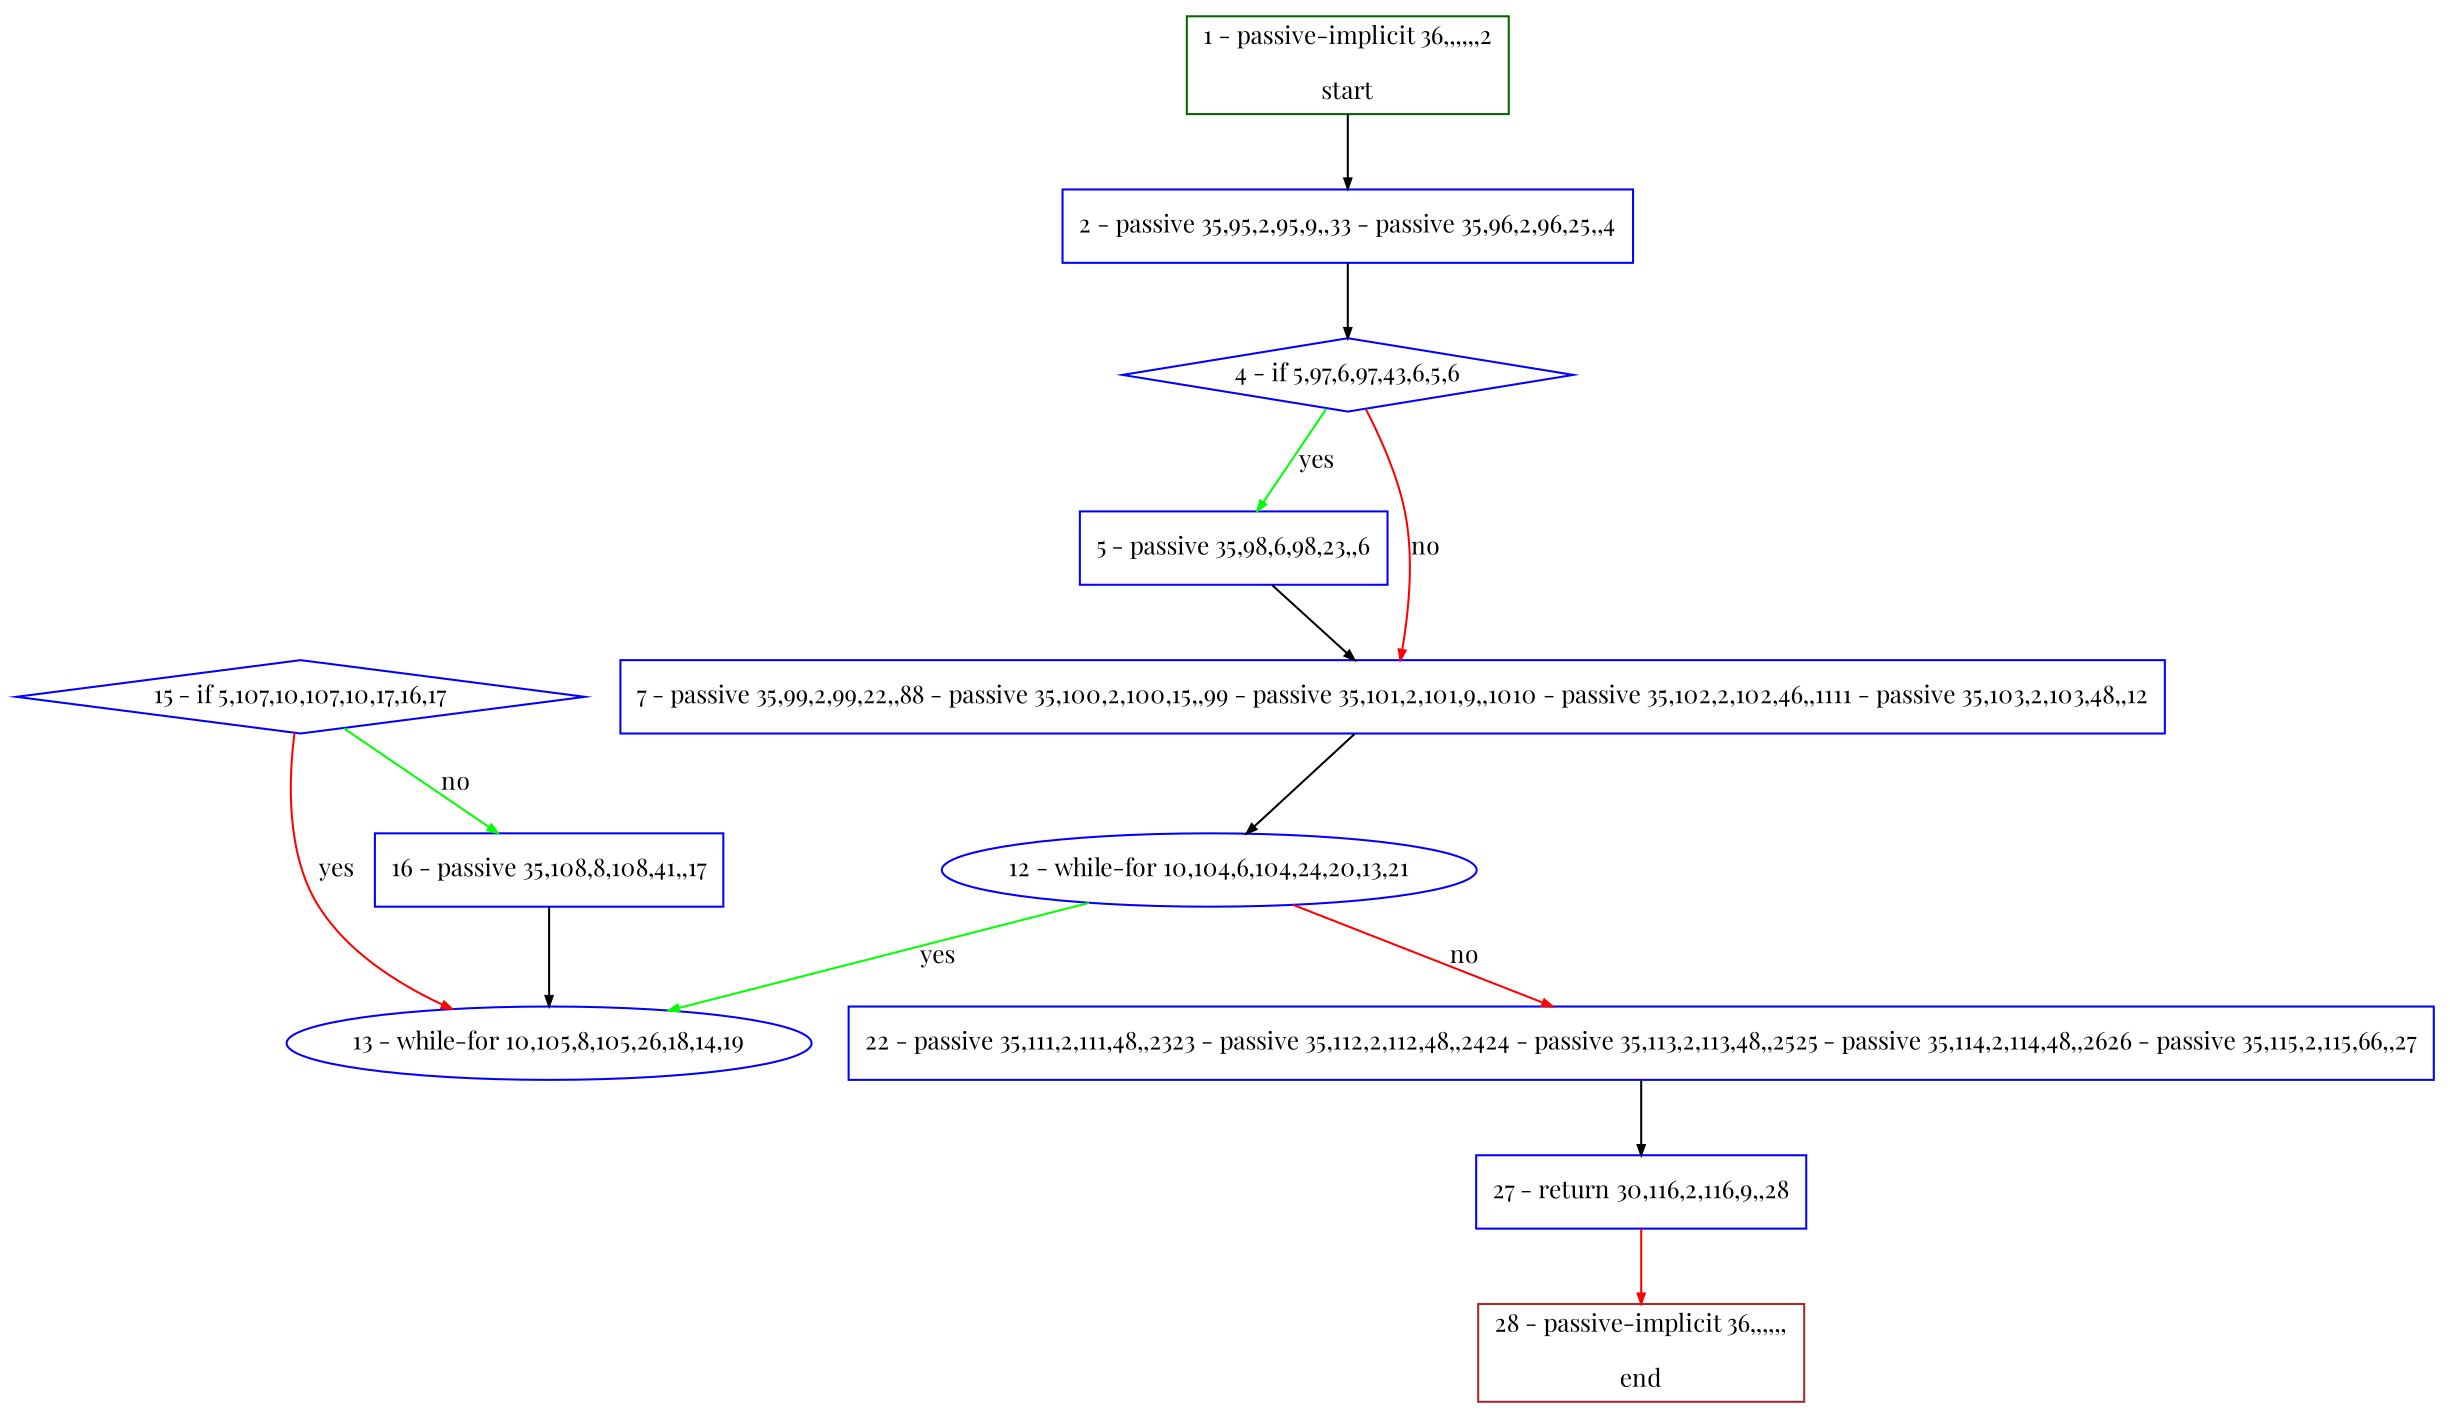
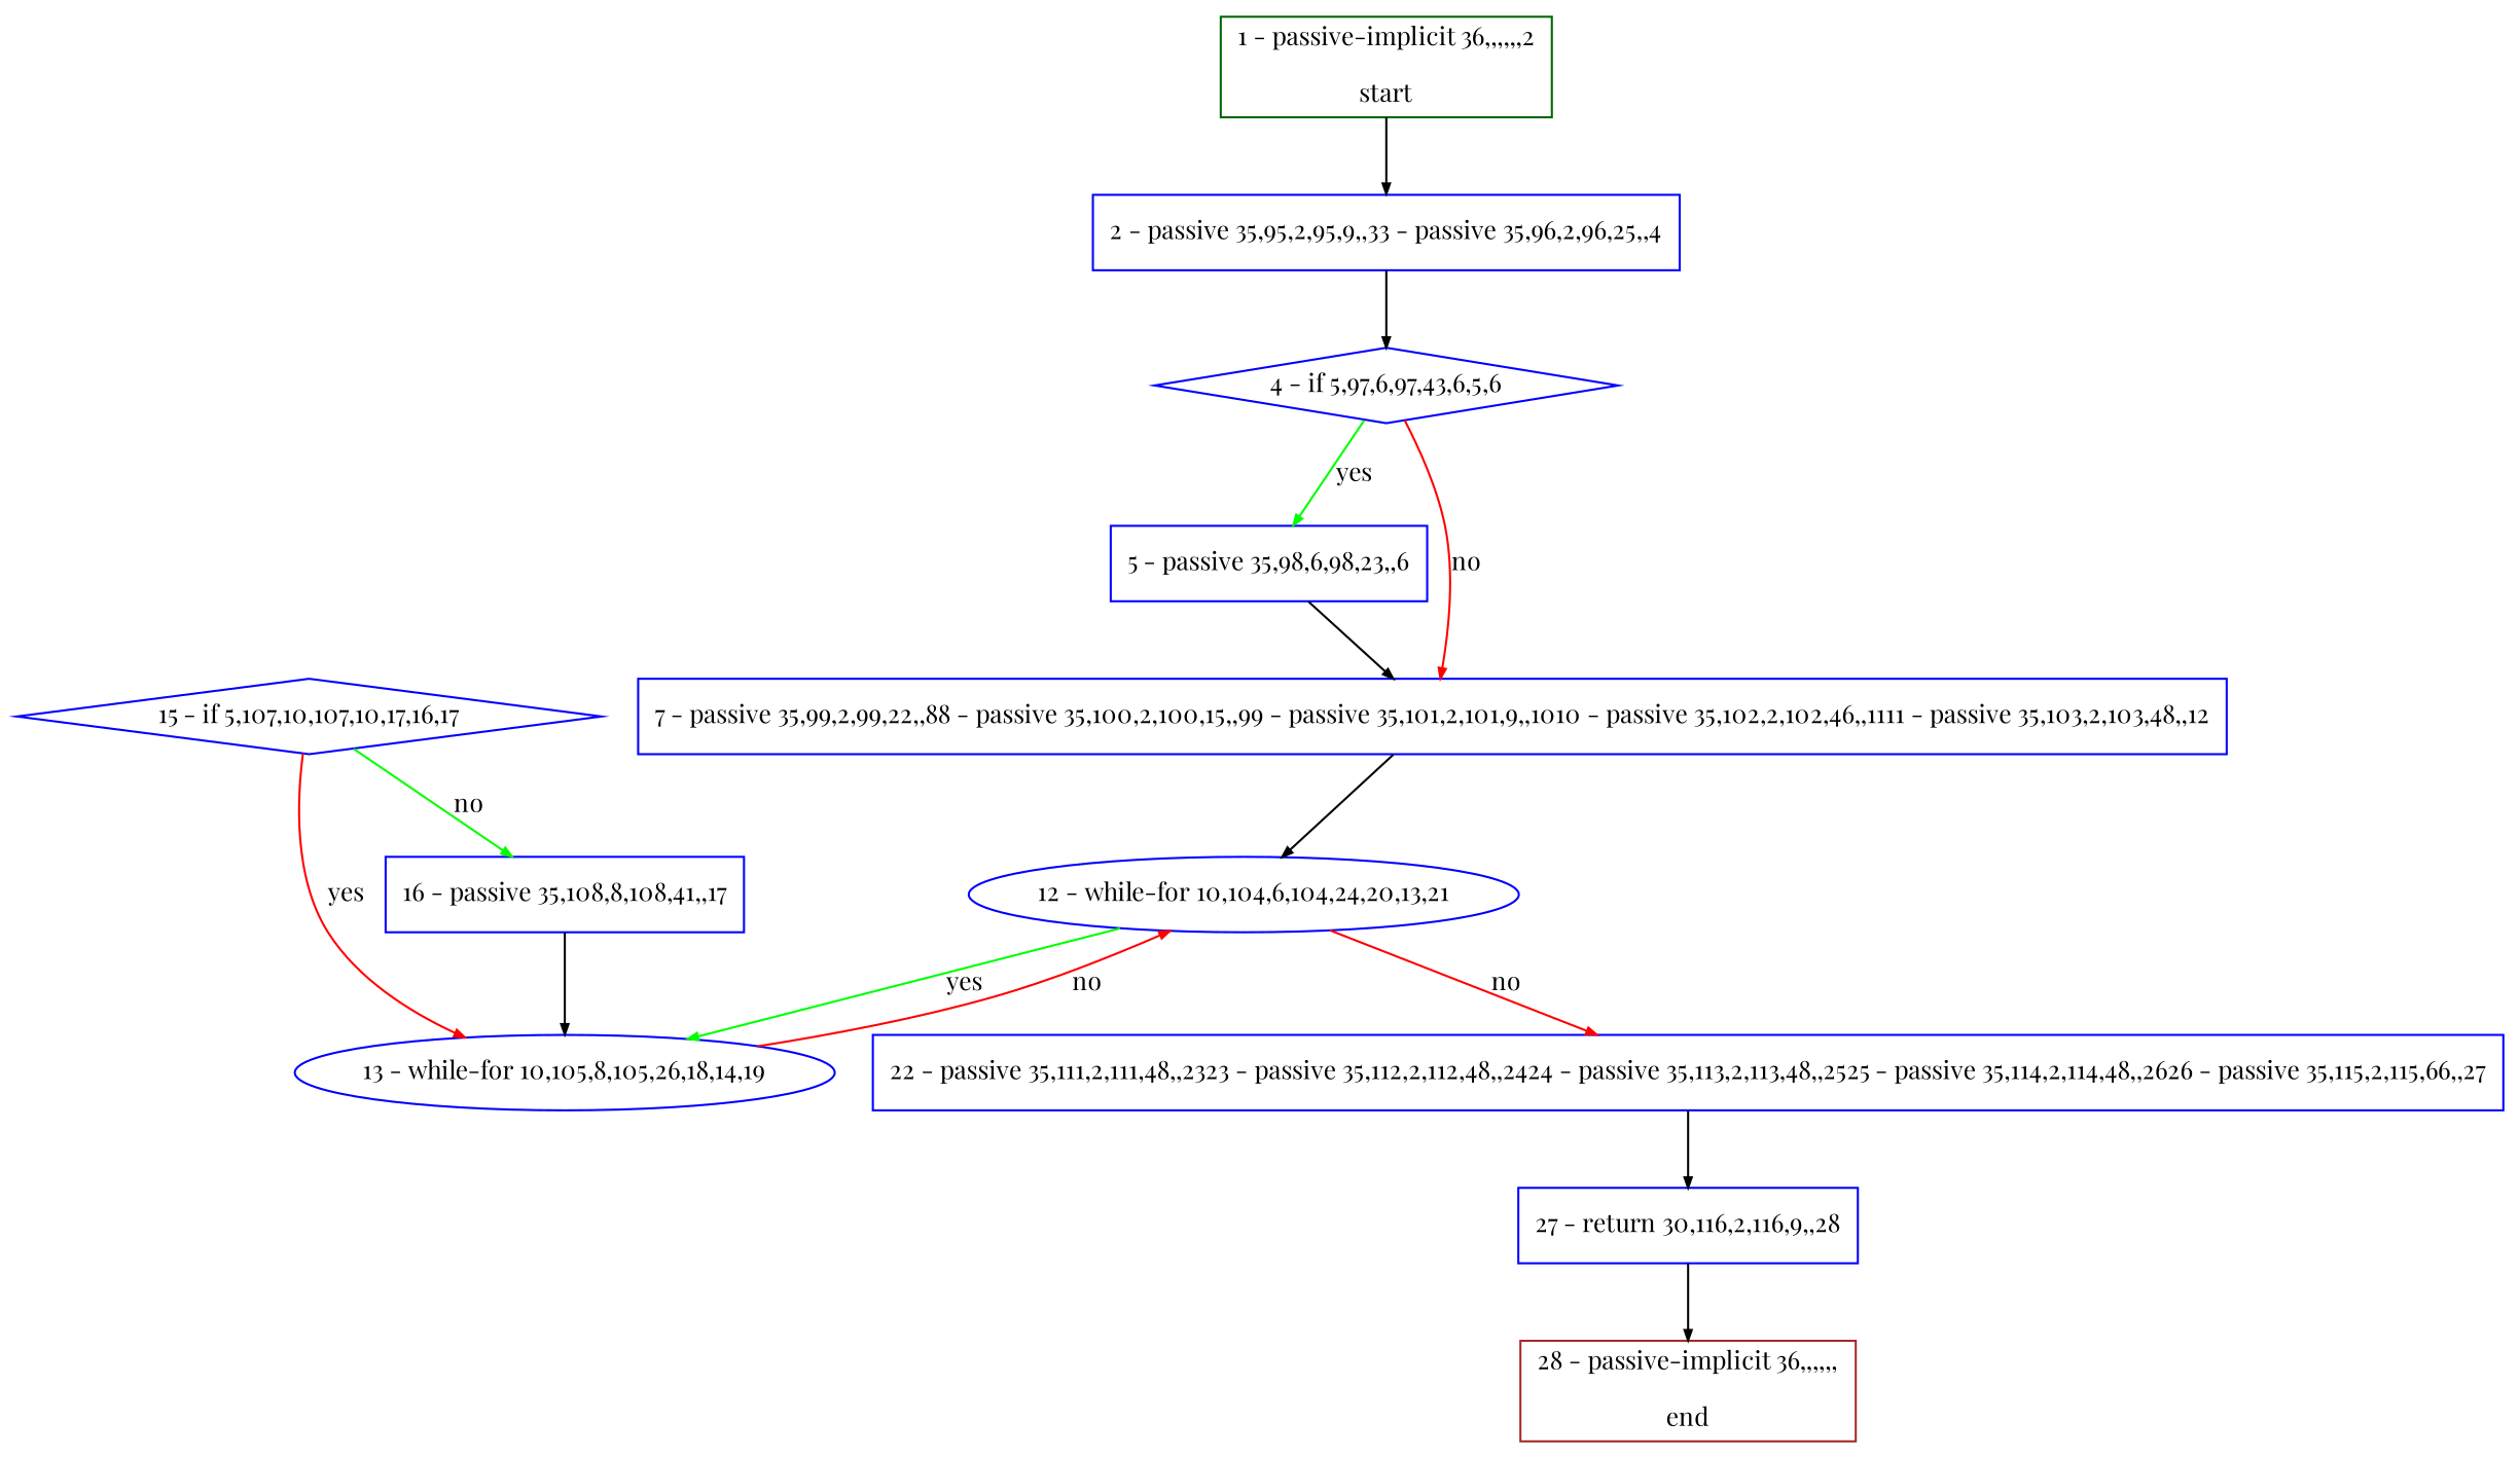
  digraph {
    bgcolor=white
    compound=true
    fillcolor="#FFFFCC"
    fontname="Playfair Display"
    fontsize=12
    pack=true
    packmode=clust
    style="rounded,filled"
    node [color="#0000ff" compound=true fillcolor="#ffffff" fixedsize=false fontname="Playfair Display" fontsize=12 node_initialized=no shape=box style=filled]
    edge [arrowhead=normal arrowsize=0.5 arrowtail=none color="#000000" compound=true dir=forward fontcolor=black fontname="Playfair Display" fontsize=12]
    n1 [label="2 - passive 35,95,2,95,9,,33 - passive 35,96,2,96,25,,4"]
    n2 [label="4 - if 5,97,6,97,43,6,5,6" shape=diamond]
    n3 [label="5 - passive 35,98,6,98,23,,6"]
    n4 [label="7 - passive 35,99,2,99,22,,88 - passive 35,100,2,100,15,,99 - passive 35,101,2,101,9,,1010 - passive 35,102,2,102,46,,1111 - passive 35,103,2,103,48,,12"]
    n5 [color="#006400" label="1 - passive-implicit 36,,,,,,2\n\nstart"]
    n6 [label="12 - while-for 10,104,6,104,24,20,13,21" shape=oval]
    n7 [label="13 - while-for 10,105,8,105,26,18,14,19" shape=oval]
    n8 [label="22 - passive 35,111,2,111,48,,2323 - passive 35,112,2,112,48,,2424 - passive 35,113,2,113,48,,2525 - passive 35,114,2,114,48,,2626 - passive 35,115,2,115,66,,27"]
    n9 [label="27 - return 30,116,2,116,9,,28"]
    n10 [color="#a52a2a" label="28 - passive-implicit 36,,,,,,\n\nend"]
    n11 [label="15 - if 5,107,10,107,10,17,16,17" shape=diamond]
    n12 [label="16 - passive 35,108,8,108,41,,17"]
    n1 -> n2
    n2 -> n3 [color="#00ff00" label=yes]
    n2 -> n4 [color="#ff0000" label=no]
    n3 -> n4
    n4 -> n6
    n5 -> n1
    n6 -> n7 [color="#00ff00" label=yes]
    n6 -> n8 [color="#ff0000" label=no]
+   n7 -> n6 [color="#ff0000" label=no]
    n8 -> n9
-   n9 -> n10 [color="#ff0000"]
+   n9 -> n10
    n11 -> n7 [color="#ff0000" label=yes]
    n11 -> n12 [color="#00ff00" label=no]
    n12 -> n7
  }
